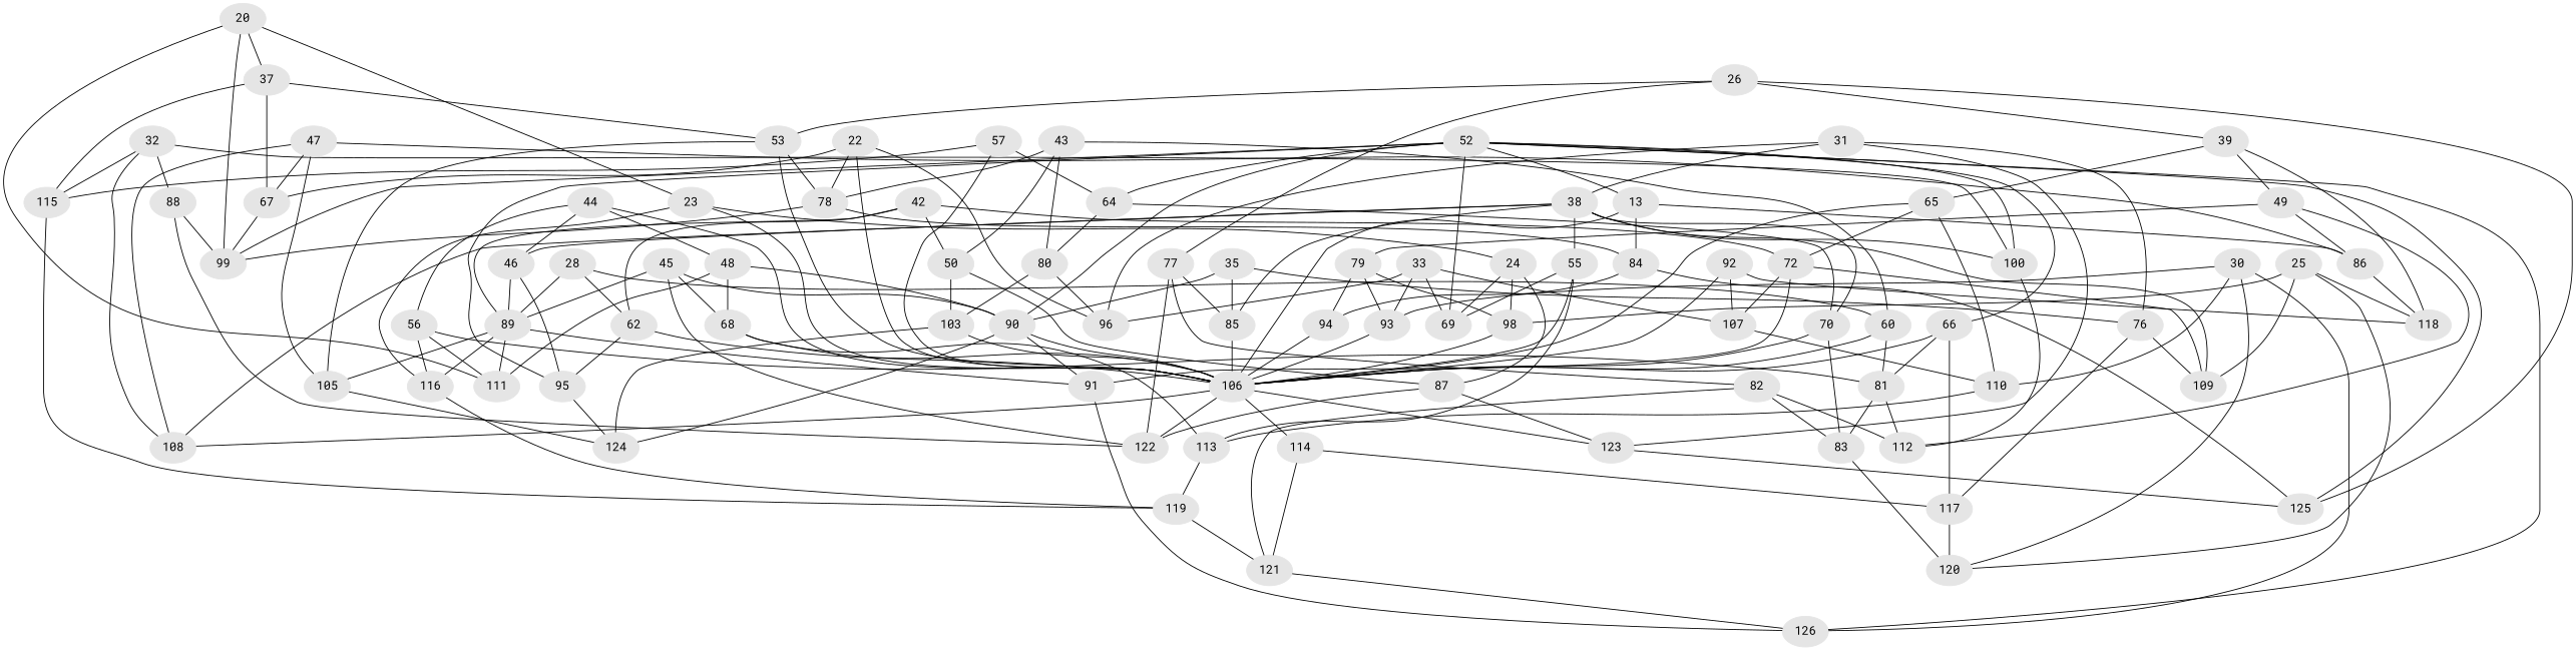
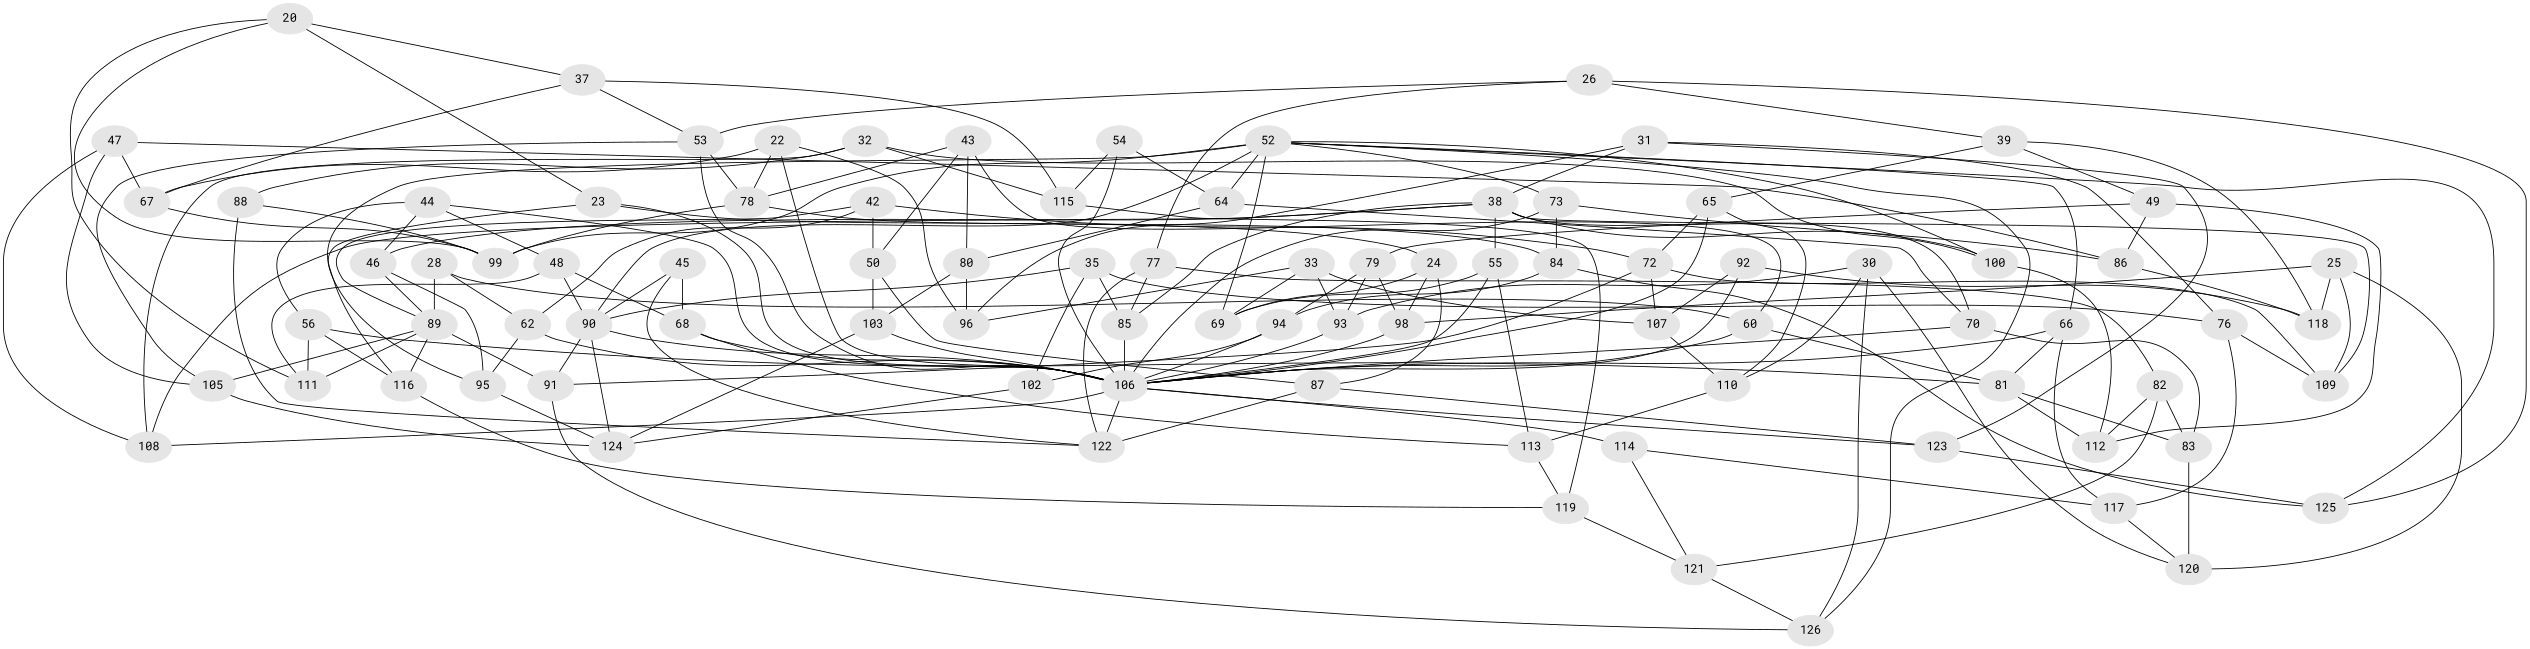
  graph {
    fontname="Roboto Mono"
    node [color=gray90 fontname="Roboto Mono" style=filled]
    edge [fontname="Roboto Mono"]
    20
    23
    37
    99 [super="+21"]
    111
    106 [super="+97+104+18"]
    24
    116
    67
    53 [super="+27"]
    115
    22
    78 [super="+5"]
    96
    84
    123
    108
    122 [super="+75"]
    114 [super="+59"]
    69
    87
    98
    119
    25
    109
    118
    120 [super="+101"]
    26
    39
    77
    125
    49
    65
    105
    85 [super="+58"]
    82
    28
    60
    62
    89 [super="+10+34"]
    81 [super="+11"]
    95
    88
    91
    30
    93
    110
    126
    113
    38 [super="+16"]
    100
    46
    55
    70
    31
    76
    117
    32
    112
    33
    107 [super="+71"]
    35 [super="+19"]
    90 [super="+63"]
+   102
    124 [super="+9"]
    83 [super="+61"]
    86
    79
    72 [super="+7"]
    42
    50
    103
    43
    80
    44
    48
    56
    68
    45
    47
    94
    52 [super="+17+12"]
    64 [super="+29"]
    66
-   73 [label=13]
-   54 [label=57]
+   73
+   54
    121
    92
    20 -- 23
    20 -- 37
    20 -- 99
    20 -- 111
    23 -- 106
    23 -- 24
    23 -- 116
    37 -- 67
    37 -- 53
    37 -- 115
    106 -- 123
    106 -- 108
    106 -- 122 [weight=2]
    106 -- 114 [weight=4]
    24 -- 69
    24 -- 87
    24 -- 98
    116 -- 119
    67 -- 99
    53 -- 106 [weight=2]
    53 -- 78
    53 -- 105
    115 -- 119
    22 -- 106
    22 -- 67
    22 -- 78
    22 -- 96
    78 -- 99 [weight=2]
    78 -- 84
    84 -- 125
    84 -- 94
    123 -- 125
    114 -- 117
    114 -- 121
    87 -- 123
    87 -- 122
    98 -- 106
    119 -- 121
    25 -- 98
    25 -- 109
    25 -- 118
    25 -- 120
    26 -- 53
    26 -- 39
    26 -- 77
    26 -- 125
    39 -- 118
    39 -- 49
    39 -- 65
    77 -- 122
    77 -- 85
    77 -- 82
    49 -- 112
    49 -- 86
    49 -- 79
    65 -- 106
    65 -- 110
    65 -- 72
    105 -- 124
    85 -- 106 [weight=2]
    82 -- 112
    82 -- 83
    82 -- 121
    28 -- 60
    28 -- 62
    28 -- 89
    60 -- 106
    60 -- 81
    62 -- 106
    62 -- 95
    89 -- 111
    89 -- 116
    89 -- 105
    89 -- 91
    81 -- 112
    81 -- 83 [weight=2]
    95 -- 124
    88 -- 99
    88 -- 122
    91 -- 126
    30 -- 120
    30 -- 93
    30 -- 110
    30 -- 126
    93 -- 106
    110 -- 113
    113 -- 119
    38 -- 108
    38 -- 109
    38 -- 85
    38 -- 100
    38 -- 46
    38 -- 55
    38 -- 70
    100 -- 112
    46 -- 89
    46 -- 95
    55 -- 106
    55 -- 69
    55 -- 113
    70 -- 106
    70 -- 83
    31 -- 96
    31 -- 123
    31 -- 38
    31 -- 76
    76 -- 109
    76 -- 117
    117 -- 120
    32 -- 115
    32 -- 108
    32 -- 88
    32 -- 100
    33 -- 96
    33 -- 69
    33 -- 93
    33 -- 107
    107 -- 110
    35 -- 85 [weight=2]
    35 -- 76
    35 -- 90 [weight=2]
+   35 -- 102
    90 -- 106 [weight=2]
    90 -- 91
    90 -- 124 [weight=2]
+   102 -- 124
    83 -- 120 [weight=2]
    86 -- 118
    79 -- 98
    79 -- 93
    79 -- 94
    72 -- 109
    72 -- 91
    72 -- 107 [weight=2]
    42 -- 62
    42 -- 89
    42 -- 72
    42 -- 50
    50 -- 87
    50 -- 103
    103 -- 106
    103 -- 124
    43 -- 78
    43 -- 60
    43 -- 50
    43 -- 80
    80 -- 96
    80 -- 103
    44 -- 106
    44 -- 46
    44 -- 48
    44 -- 56
    48 -- 111
    48 -- 90
    48 -- 68
    56 -- 111
    56 -- 116
    56 -- 81
    68 -- 106
    68 -- 113
    45 -- 122
-   45 -- 89
    45 -- 90
    45 -- 68
    47 -- 67
    47 -- 108
    47 -- 105
    47 -- 86
    94 -- 106
+   94 -- 102
    52 -- 99
    52 -- 69
    52 -- 125
    52 -- 95
    52 -- 126
    52 -- 100
    52 -- 90
    52 -- 64 [weight=2]
    52 -- 66
    52 -- 73
    64 -- 70
    64 -- 80
    66 -- 106
    66 -- 81
    66 -- 117
    73 -- 106
    73 -- 84
    73 -- 86
    54 -- 106
    54 -- 115
    54 -- 64 [weight=2]
    121 -- 126
    92 -- 106
    92 -- 118
    92 -- 107 [weight=2]
  }
